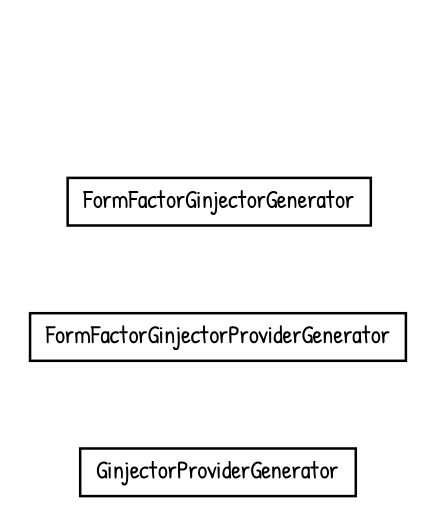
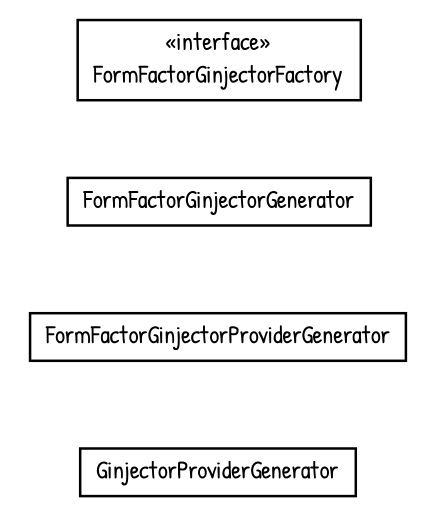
  digraph {
    nodesep=0.25
    rankdir=LR
    ranksep=0.5
    fontname="Patrick Hand"
    node [fontcolor=black fontname="Patrick Hand" fontsize=10.0 shape=plaintext]
    n1 [label=<<table title="com.gwtplatform.mvp.rebind.velocity.ginjectors.GinjectorProviderGenerator" border="0" cellborder="1" cellspacing="0" cellpadding="2" port="p" href="./GinjectorProviderGenerator.html"> 		<tr><td><table border="0" cellspacing="0" cellpadding="1"> <tr><td align="center" balign="center"> GinjectorProviderGenerator </td></tr> 		</table></td></tr> 		</table>>]
    n2 [label=<<table title="com.gwtplatform.mvp.rebind.velocity.ginjectors.FormFactorGinjectorProviderGenerator" border="0" cellborder="1" cellspacing="0" cellpadding="2" port="p" href="./FormFactorGinjectorProviderGenerator.html"> 		<tr><td><table border="0" cellspacing="0" cellpadding="1"> <tr><td align="center" balign="center"> FormFactorGinjectorProviderGenerator </td></tr> 		</table></td></tr> 		</table>>]
    n3 [label=<<table title="com.gwtplatform.mvp.rebind.velocity.ginjectors.FormFactorGinjectorGenerator" border="0" cellborder="1" cellspacing="0" cellpadding="2" port="p" href="./FormFactorGinjectorGenerator.html"> 		<tr><td><table border="0" cellspacing="0" cellpadding="1"> <tr><td align="center" balign="center"> FormFactorGinjectorGenerator </td></tr> 		</table></td></tr> 		</table>>]
+   n4 [label=<<table title="com.gwtplatform.mvp.rebind.velocity.ginjectors.FormFactorGinjectorFactory" border="0" cellborder="1" cellspacing="0" cellpadding="2" port="p" href="./FormFactorGinjectorFactory.html"> 		<tr><td><table border="0" cellspacing="0" cellpadding="1"> <tr><td align="center" balign="center"> &#171;interface&#187; </td></tr> <tr><td align="center" balign="center"> FormFactorGinjectorFactory </td></tr> 		</table></td></tr> 		</table>>]
  }
